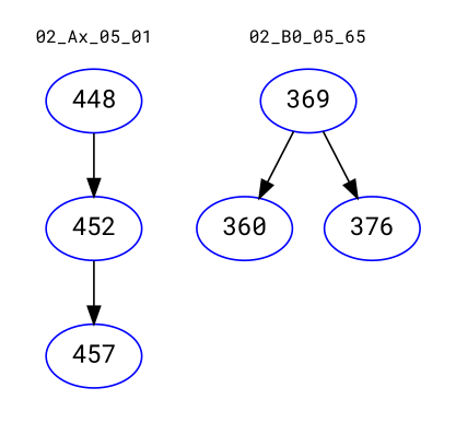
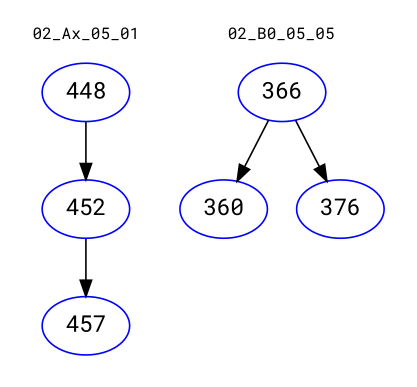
  digraph {
    fontname="Roboto Mono"
    node [color=blue fontname="Roboto Mono"]
    edge [color=black fontname="Roboto Mono"]
    n1 [label=452]
    n2 [label=448]
    n3 [label=457]
-   n4 [label=369]
+   n4 [label=366]
    n5 [label=360]
    n6 [label=376]
    subgraph cluster_1 {
      color=white
      fontsize=10
      label="02_Ax_05_01"
      n1
      n2
      n3
    }
    subgraph cluster_2 {
      color=white
      fontsize=10
-     label="02_B0_05_65"
+     label="02_B0_05_05"
      n4
      n5
      n6
    }
    n1 -> n3
    n2 -> n1
    n4 -> n5
    n4 -> n6
  }
